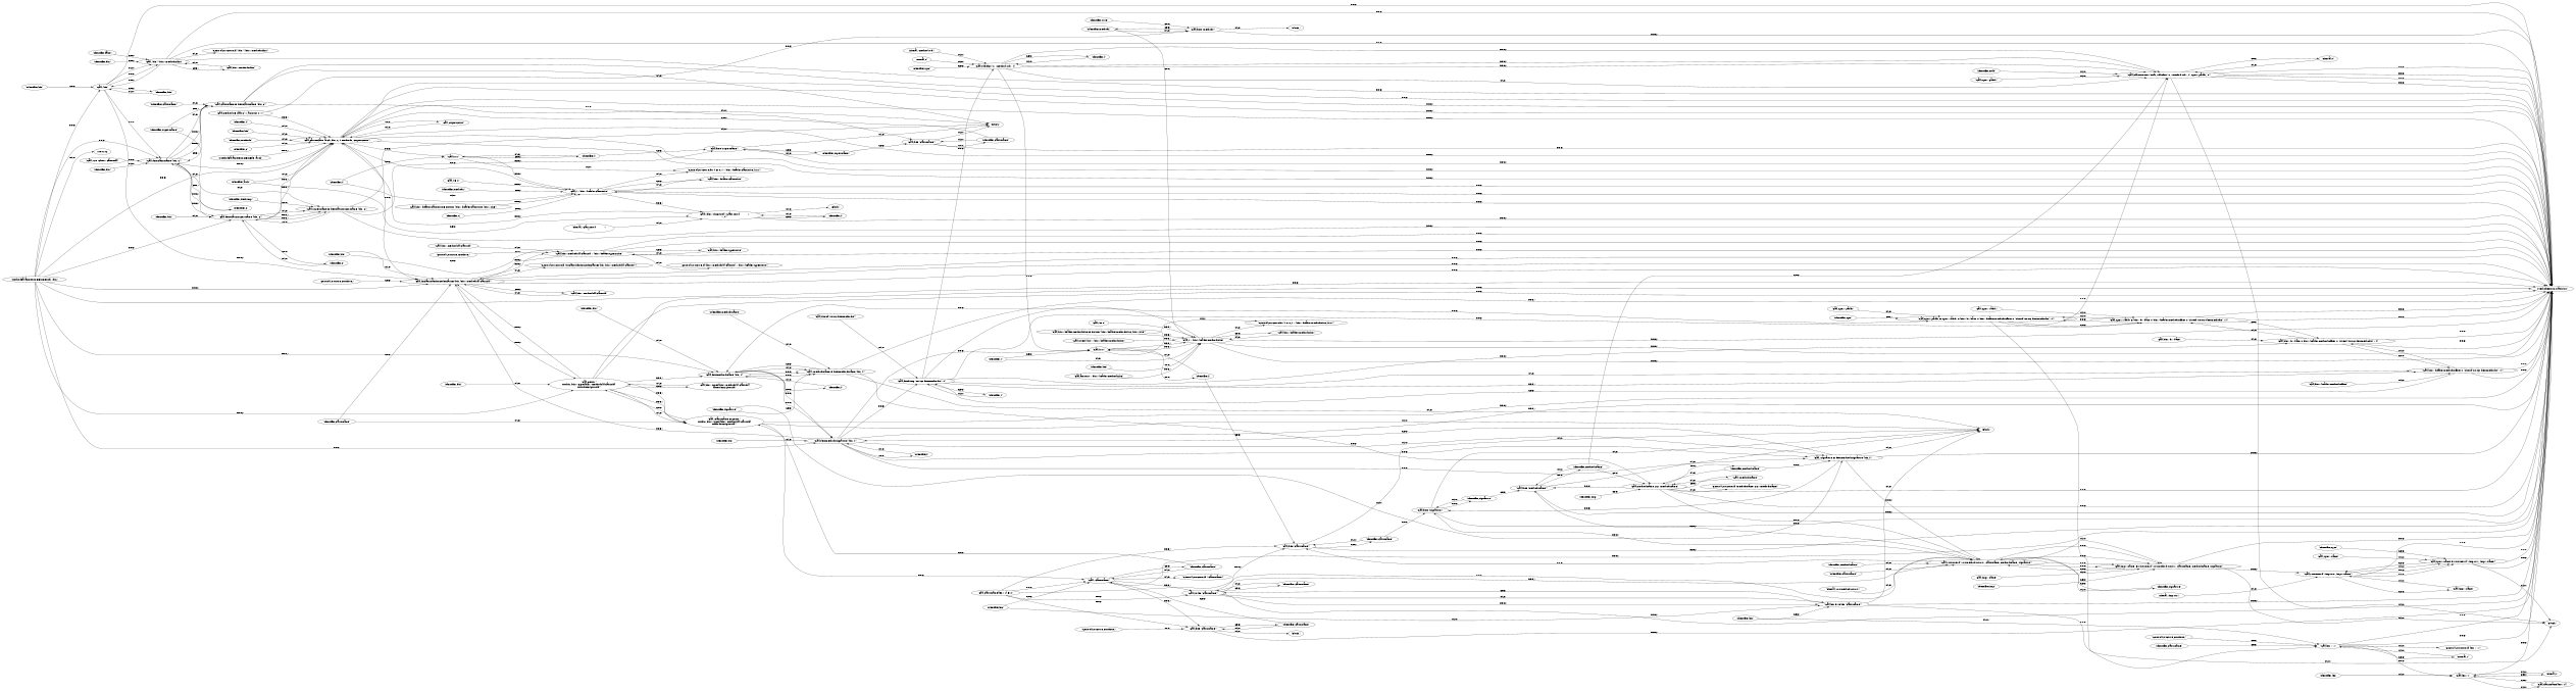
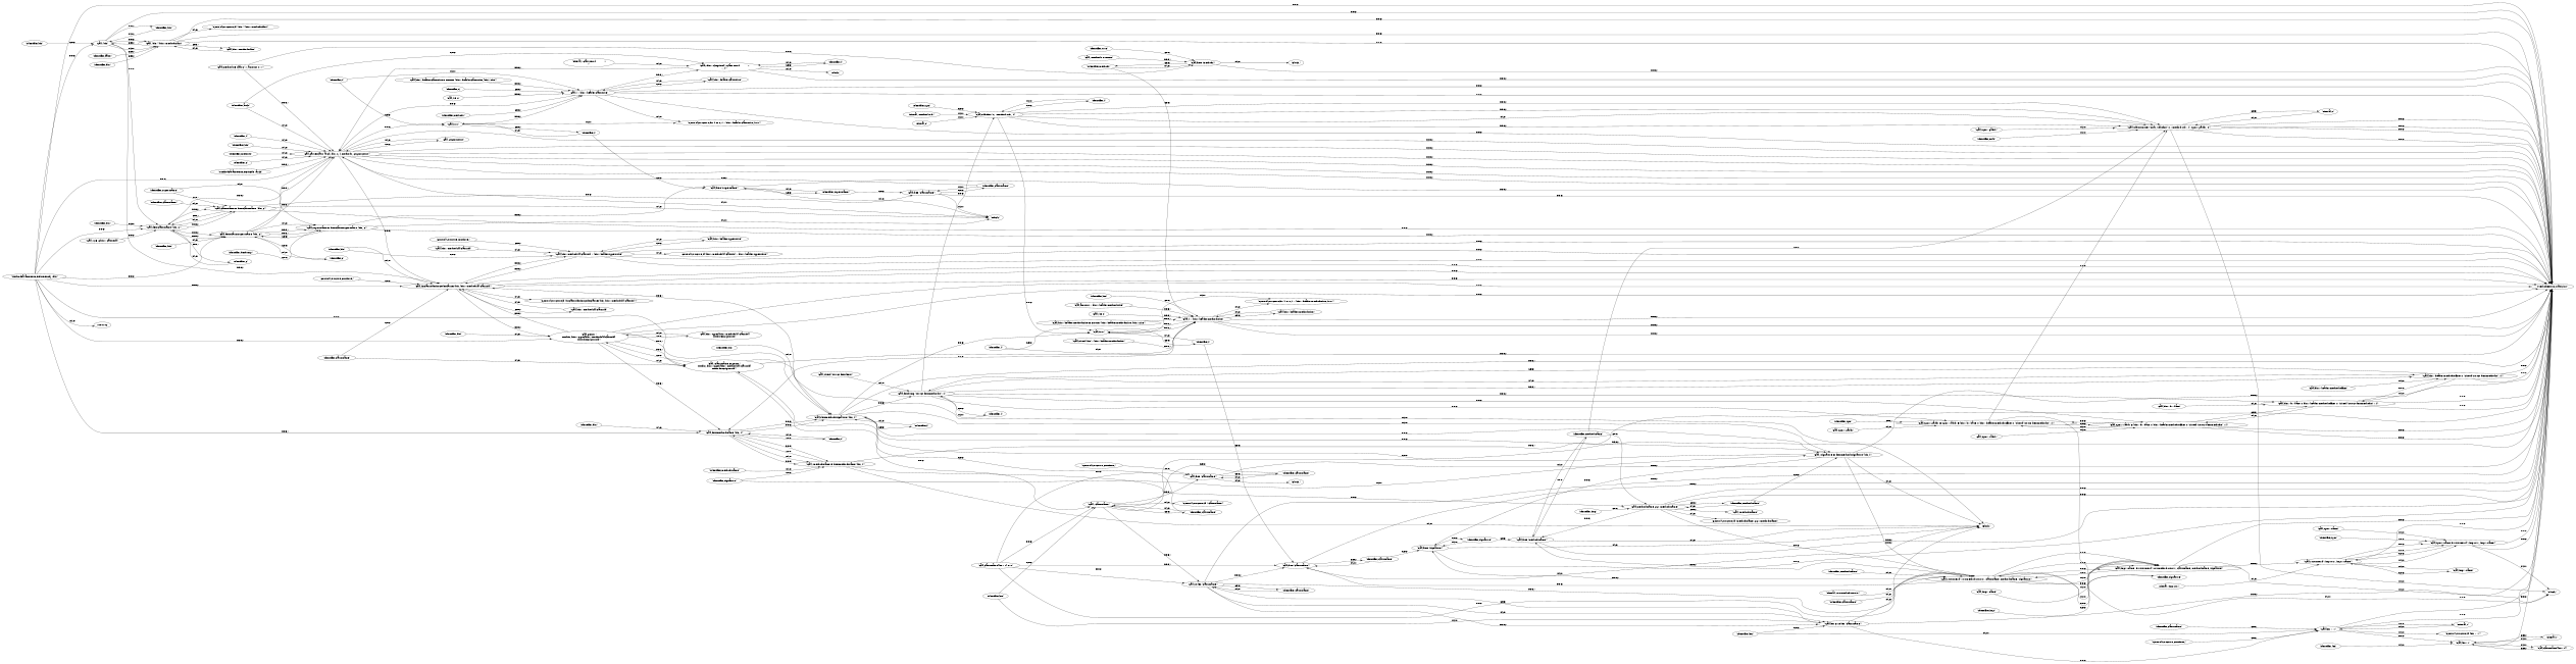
  digraph {
    rankdir=LR
    n1 [label="(Call,!bin)"]
    n2 [label="(Call,!bin || bin->methods_list)"]
    n3 [label="(Call,dex_class_name (bin, c))"]
    n4 [label="(Call,is_class_idx_in_code_classes(bin, bin->methods[i].class_id))"]
    n5 [label="(Identifier,bin)"]
    n6 [label="(MethodReturn,static int)"]
    n7 [label="(ControlStructure,if (!bin || bin->methods_list))"]
    n8 [label="(Call,bin->methods_list)"]
    n9 [label="(Call,dex_class_super_name (bin, c))"]
    n10 [label="(Call,class_name = dex_class_name (bin, c))"]
    n11 [label="(Identifier,c)"]
    n12 [label="(Call,getstr (\n\t\t\t\tbin, bin->types[bin->methods[i].class_id]\n\t\t\t\t\t\t.descriptor_id))"]
    n13 [label="(Call,bin->methods[i].class_id > bin->header.types_size)"]
    n14 [label="(Call,bin->methods[i].class_id)"]
    n15 [label="(ControlStructure,if (is_class_idx_in_code_classes(bin, bin->methods[i].class_id)))"]
    n16 [label="(MethodParameterIn,RBinDexObj *bin)"]
    n17 [label="(Call,parse_class (arch, bin, c, i, methods, &sym_count))"]
    n18 [label="(Call,dex_method_name (bin, i))"]
    n19 [label="(Call,dex_method_signature (bin, i))"]
    1000102
    n21 [label="(Call,super_name = dex_class_super_name (bin, c))"]
    n22 [label="(Identifier,c)"]
    n23 [label="(Block,)"]
    n24 [label="(Call,i++)"]
    n25 [label="(Call,&sym_count)"]
    n26 [label="(Call,*class_name = getstr (\n\t\t\t\tbin, bin->types[bin->methods[i].class_id]\n\t\t\t\t\t\t.descriptor_id))"]
    n27 [label="(Call,bin->types[bin->methods[i].class_id]\n\t\t\t\t\t\t.descriptor_id)"]
    n28 [label="(Call,*method_name = dex_method_name (bin, i))"]
    n29 [label="(Identifier,i)"]
    n30 [label="(Call,i++)"]
    n31 [label="(Call,*signature = dex_method_signature (bin, i))"]
    n32 [label="(Call,dexdump (struct dex_method_t) * i)"]
    n33 [label="(Identifier,i)"]
    n34 [label="(Call,free (class_name))"]
    n35 [label="(Identifier,class_name)"]
    n36 [label="(Call,free (super_name))"]
    n37 [label="(Identifier,super_name)"]
    n38 [label="(Call,i < bin->header.class_size)"]
    n39 [label="(Identifier,i)"]
    n40 [label="(ControlStructure,for (i = 0; i < bin->header.class_size; i++))"]
    n41 [label="(Call,free (methods))"]
    n42 [label="(Identifier,methods)"]
    n43 [label="(Block,)"]
    n44 [label="(Call,rbin->cb_printf (\"Class #%d            -\n\", i))"]
    n45 [label="(Call,bin->header.class_size)"]
    n46 [label="(Block,)"]
    n47 [label="(Identifier,i)"]
    n48 [label="(Call,bin->header.types_size)"]
    n49 [label="(ControlStructure,if (bin->methods[i].class_id > bin->header.types_size))"]
    n50 [label="(Call,!class_name)"]
    n51 [label="(Block,)"]
    n52 [label="(Call,free (class_name))"]
    n53 [label="(Call,strlen (class_name))"]
    n54 [label="(Identifier,class_name)"]
    n55 [label="(ControlStructure,if (!class_name))"]
    n56 [label="(Identifier,class_name)"]
    n57 [label="(Block,)"]
    n58 [label="(Call,len = strlen (class_name))"]
    n59 [label="(Call,r_str_newf (\"%s.method.%s%s\", class_name, method_name, signature))"]
    n60 [label="(Call,free (class_name))"]
    n61 [label="(Identifier,class_name)"]
    n62 [label="(Call,len < 1)"]
    n63 [label="(Call,imp->name  = r_str_newf (\"%s.method.%s%s\", class_name, method_name, signature))"]
    n64 [label="(Call,free (method_name))"]
    n65 [label="(Call,free (signature))"]
    n66 [label="(Identifier,signature)"]
    n67 [label="(Identifier,class_name)"]
    n68 [label="(Call,len - 1)"]
    n69 [label="(Literal,1)"]
    n70 [label="(ControlStructure,if (len < 1))"]
    n71 [label="(Call,class_name[len - 1])"]
    n72 [label="(Literal,1)"]
    n73 [label="(Call,r_str_newf (\"imp.%s\", imp->name))"]
    n74 [label="(Block,)"]
    n75 [label="(Identifier,method_name)"]
    n76 [label="(Identifier,signature)"]
    n77 [label="(Call,sym->name = r_str_newf (\"imp.%s\", imp->name))"]
    n78 [label="(Call,imp->name)"]
    n79 [label="(Call,method_name && *method_name)"]
    n80 [label="(Call,sdb_num_set (mdb, sdb_fmt (0, \"method.%d\", i), sym->paddr, 0))"]
    n81 [label="(Identifier,method_name)"]
    n82 [label="(ControlStructure,if (method_name && *method_name))"]
    n83 [label="(Call,*method_name)"]
    n84 [label="(Call,i < bin->header.method_size)"]
    n85 [label="(Identifier,i)"]
    n86 [label="(ControlStructure,for (i = 0; i < bin->header.method_size; i++))"]
    n87 [label="(Call,sym->paddr = sym->vaddr = bin->b->base + bin->header.method_offset + (sizeof (struct dex_method_t) * i))"]
    n88 [label="(Call,sym->vaddr = bin->b->base + bin->header.method_offset + (sizeof (struct dex_method_t) * i))"]
    n89 [label="(Call,bin->b->base + bin->header.method_offset + (sizeof (struct dex_method_t) * i))"]
    n90 [label="(Call,bin->header.method_offset + (sizeof (struct dex_method_t) * i))"]
    n91 [label="(Call,sdb_fmt (0, \"method.%d\", i))"]
    n92 [label="(Identifier,i)"]
    n93 [label="(Call,bin->header.method_size)"]
    n94 [label="(Identifier,i)"]
    n95 [label="(Literal,0)"]
    n96 [label="(Identifier,bin)"]
    n97 [label="(Identifier,bin)"]
    n98 [label="(Call,bin->methods[i].class_id)"]
    n99 [label="(Identifier,class_name)"]
    n100 [label="(Identifier,len)"]
    n101 [label="(Call,bin->header.method_offset)"]
    n102 [label="(Call,i = 0)"]
-   n103 [label="(Call,sizeof (struct dex_method_t))"]
+   n103 [label="(Call,sizeof (struct dex_len_t))"]
    n104 [label="(Literal,\"method.%d\")"]
    n105 [label="(Call,*c = &bin->classes[i])"]
    n106 [label="(Identifier,sym)"]
    n107 [label="(Call,bin->header.method_size = R_MIN (bin->header.method_size, bin->size))"]
    n108 [label="(Identifier,signature)"]
    n109 [label="(Identifier,class_name)"]
    n110 [label="(Literal,\"%s.method.%s%s\")"]
    n111 [label="(Identifier,imp)"]
    n112 [label="(Identifier,c)"]
    n113 [label="(Call,sizeof (int) * bin->header.method_size)"]
    n114 [label="(Identifier,mdb)"]
    n115 [label="(Literal,\"imp.%s\")"]
    n116 [label="(Identifier,bin)"]
    n117 [label="(Call,imp->name)"]
    n118 [label="(Call,sym->paddr)"]
    n119 [label="(Literal,0)"]
    n120 [label="(Identifier,dexdump)"]
    n121 [label="(MethodParameterIn,RBinFile *arch)"]
    n122 [label="(Call,sym->vaddr)"]
    n123 [label="(Call,bin->b->base)"]
    n124 [label="(Identifier,true)"]
    n125 [label="(Identifier,bin)"]
    n126 [label="(Identifier,i)"]
    n127 [label="(ControlStructure,continue;)"]
    n128 [label="(Identifier,bin)"]
    n129 [label="(Identifier,false)"]
    n130 [label="(Call,bin->header.class_size = R_MIN (bin->header.class_size, bin->size))"]
    n131 [label="(Identifier,method_name)"]
    n132 [label="(Identifier,class_name)"]
    n133 [label="(Identifier,len)"]
    n134 [label="(Identifier,sym)"]
    n135 [label="(Call,class_name[len - 1] = 0)"]
    n136 [label="(Identifier,bin)"]
+   n137 [label="(Call,*methods = NULL)"]
    n138 [label="(Identifier,i)"]
    n139 [label="(Identifier,c)"]
    n140 [label="(Identifier,bin)"]
    n141 [label="(Call,methods = calloc (1, amount + 1))"]
    n142 [label="(Identifier,len)"]
    n143 [label="(Identifier,bin)"]
    n144 [label="(ControlStructure,continue;)"]
    n145 [label="(Identifier,class_name)"]
    n146 [label="(ControlStructure,continue;)"]
    n147 [label="(Identifier,i)"]
    n148 [label="(Literal,\"Class #%d            -\n\")"]
    n149 [label="(Call,amount < bin->header.method_size)"]
    n150 [label="(ControlStructure,continue;)"]
    n151 [label="(Identifier,methods)"]
    n152 [label="(Identifier,methods)"]
    n153 [label="(Identifier,sym)"]
    n154 [label="(Call,sym->name)"]
    n155 [label="(Identifier,imp)"]
    n156 [label="(Identifier,len)"]
    n157 [label="(Call,sym->paddr)"]
    n158 [label="(Identifier,super_name)"]
    n159 [label="(Identifier,method_name)"]
    n160 [label="(Identifier,bin)"]
    n161 [label="(Identifier,arch)"]
    n162 [label="(Call,i = 0)"]
    n1 -> n2 [label="AST: "]
    n1 -> n2 [label="DDG: "]
    n1 -> n3 [label="DDG: "]
    n1 -> n4 [label="DDG: "]
    n1 -> n5 [label="CFG: "]
    n1 -> n6 [label="DDG: "]
    n2 -> n1 [label="CFG: "]
    n2 -> n6 [label="DDG: "]
    n2 -> n6 [label="DDG: "]
    n2 -> n6 [label="DDG: "]
    n2 -> n7 [label="AST: "]
    n2 -> n8 [label="CFG: "]
    n3 -> n9 [label="DDG: "]
    n3 -> n9 [label="DDG: "]
    n3 -> n10 [label="AST: "]
    n3 -> n10 [label="DDG: "]
    n3 -> n10 [label="DDG: "]
    n3 -> n11 [label="CFG: "]
    n4 -> n6 [label="DDG: "]
    n4 -> n6 [label="DDG: "]
    n4 -> n6 [label="DDG: "]
    n4 -> n12 [label="DDG: "]
    n4 -> n13 [label="DDG: "]
    n4 -> n14 [label="CFG: "]
    n4 -> n15 [label="AST: "]
    n5 -> n1 [label="AST: "]
    n8 -> n2 [label="AST: "]
    n9 -> n17 [label="DDG: "]
    n9 -> n17 [label="DDG: "]
    n9 -> n21 [label="AST: "]
    n9 -> n21 [label="DDG: "]
    n9 -> n21 [label="DDG: "]
    n9 -> n22 [label="CFG: "]
    n10 -> n3 [label="CFG: "]
    n10 -> n6 [label="DDG: "]
    n10 -> n23 [label="AST: "]
    n10 -> n34 [label="DDG: "]
    n11 -> n3 [label="AST: "]
    n12 -> n4 [label="DDG: "]
    n12 -> n6 [label="DDG: "]
    n12 -> n6 [label="DDG: "]
    n12 -> n18 [label="DDG: "]
    n12 -> n26 [label="AST: "]
    n12 -> n26 [label="DDG: "]
    n12 -> n26 [label="DDG: "]
    n12 -> n27 [label="CFG: "]
    n13 -> n4 [label="DDG: "]
    n13 -> n6 [label="DDG: "]
    n13 -> n6 [label="DDG: "]
    n13 -> n6 [label="DDG: "]
    n13 -> n48 [label="CFG: "]
    n13 -> n49 [label="AST: "]
    n14 -> n4 [label="AST: "]
    n16 -> n1 [label="DDG: "]
    n16 -> n3 [label="DDG: "]
    n16 -> n4 [label="DDG: "]
    n16 -> n6 [label="DDG: "]
    n16 -> n9 [label="DDG: "]
    n16 -> n12 [label="DDG: "]
    n16 -> n17 [label="DDG: "]
    n16 -> n18 [label="DDG: "]
    n16 -> n19 [label="DDG: "]
    n16 -> 1000102 [label="AST: "]
    n17 -> n3 [label="DDG: "]
    n17 -> n4 [label="DDG: "]
    n17 -> n6 [label="DDG: "]
    n17 -> n6 [label="DDG: "]
    n17 -> n6 [label="DDG: "]
    n17 -> n6 [label="DDG: "]
    n17 -> n6 [label="DDG: "]
    n17 -> n6 [label="DDG: "]
    n17 -> n23 [label="AST: "]
    n17 -> n24 [label="DDG: "]
    n17 -> n25 [label="CFG: "]
    n18 -> n19 [label="DDG: "]
    n18 -> n19 [label="DDG: "]
    n18 -> n28 [label="AST: "]
    n18 -> n28 [label="DDG: "]
    n18 -> n28 [label="DDG: "]
    n18 -> n29 [label="CFG: "]
    n19 -> n4 [label="DDG: "]
    n19 -> n6 [label="DDG: "]
    n19 -> n30 [label="DDG: "]
    n19 -> n31 [label="AST: "]
    n19 -> n31 [label="DDG: "]
    n19 -> n31 [label="DDG: "]
    n19 -> n32 [label="DDG: "]
    n19 -> n33 [label="CFG: "]
    n21 -> n6 [label="DDG: "]
    n21 -> n9 [label="CFG: "]
    n21 -> n23 [label="AST: "]
    n21 -> n36 [label="DDG: "]
    n22 -> n9 [label="AST: "]
    n24 -> n38 [label="DDG: "]
    n24 -> n39 [label="CFG: "]
    n24 -> n40 [label="AST: "]
    n25 -> n17 [label="AST: "]
    n26 -> n6 [label="DDG: "]
    n26 -> n12 [label="CFG: "]
    n26 -> n50 [label="DDG: "]
    n26 -> n51 [label="AST: "]
    n27 -> n12 [label="AST: "]
    n28 -> n6 [label="DDG: "]
    n28 -> n18 [label="CFG: "]
    n28 -> n51 [label="AST: "]
    n28 -> n79 [label="DDG: "]
    n29 -> n18 [label="AST: "]
    n30 -> n84 [label="DDG: "]
    n30 -> n85 [label="CFG: "]
    n30 -> n86 [label="AST: "]
    n31 -> n6 [label="DDG: "]
    n31 -> n19 [label="CFG: "]
    n31 -> n51 [label="AST: "]
    n31 -> n59 [label="DDG: "]
    n31 -> n65 [label="DDG: "]
    n32 -> n87 [label="DDG: "]
    n32 -> n88 [label="DDG: "]
    n32 -> n89 [label="DDG: "]
    n32 -> n90 [label="AST: "]
    n32 -> n90 [label="DDG: "]
    n32 -> n91 [label="DDG: "]
    n32 -> n92 [label="CFG: "]
    n33 -> n19 [label="AST: "]
    n34 -> n6 [label="DDG: "]
    n34 -> n23 [label="AST: "]
    n34 -> n35 [label="CFG: "]
    n35 -> n17 [label="CFG: "]
    n35 -> n34 [label="AST: "]
    n36 -> n6 [label="DDG: "]
    n36 -> n23 [label="AST: "]
    n36 -> n37 [label="CFG: "]
    n37 -> n34 [label="CFG: "]
    n37 -> n36 [label="AST: "]
    n38 -> n6 [label="DDG: "]
    n38 -> n6 [label="DDG: "]
    n38 -> n6 [label="DDG: "]
    n38 -> n17 [label="DDG: "]
    n38 -> n40 [label="AST: "]
    n38 -> n44 [label="DDG: "]
    n38 -> n45 [label="CFG: "]
    n39 -> n24 [label="AST: "]
    n39 -> n36 [label="CFG: "]
    n41 -> n6 [label="DDG: "]
    n41 -> n42 [label="CFG: "]
    n41 -> n43 [label="AST: "]
    n42 -> n41 [label="AST: "]
    n42 -> n84 [label="CFG: "]
    n44 -> n6 [label="DDG: "]
    n44 -> n17 [label="DDG: "]
    n44 -> n46 [label="AST: "]
    n44 -> n47 [label="CFG: "]
    n45 -> n38 [label="AST: "]
    n47 -> n44 [label="AST: "]
    n48 -> n13 [label="AST: "]
    n50 -> n6 [label="DDG: "]
    n50 -> n52 [label="DDG: "]
    n50 -> n53 [label="DDG: "]
    n50 -> n54 [label="CFG: "]
    n50 -> n55 [label="AST: "]
    n52 -> n6 [label="DDG: "]
    n52 -> n56 [label="CFG: "]
    n52 -> n57 [label="AST: "]
    n53 -> n6 [label="DDG: "]
    n53 -> n58 [label="AST: "]
    n53 -> n58 [label="DDG: "]
    n53 -> n59 [label="DDG: "]
    n53 -> n60 [label="DDG: "]
    n53 -> n61 [label="CFG: "]
    n54 -> n26 [label="CFG: "]
    n54 -> n50 [label="AST: "]
    n56 -> n50 [label="CFG: "]
    n56 -> n52 [label="AST: "]
    n58 -> n6 [label="DDG: "]
    n58 -> n51 [label="AST: "]
    n58 -> n53 [label="CFG: "]
    n58 -> n62 [label="DDG: "]
    n59 -> n60 [label="DDG: "]
    n59 -> n63 [label="AST: "]
    n59 -> n63 [label="DDG: "]
    n59 -> n63 [label="DDG: "]
    n59 -> n63 [label="DDG: "]
    n59 -> n63 [label="DDG: "]
    n59 -> n64 [label="DDG: "]
    n59 -> n65 [label="DDG: "]
    n59 -> n66 [label="CFG: "]
    n60 -> n6 [label="DDG: "]
    n60 -> n51 [label="AST: "]
    n60 -> n67 [label="CFG: "]
    n61 -> n53 [label="AST: "]
    n62 -> n6 [label="DDG: "]
    n62 -> n6 [label="DDG: "]
    n62 -> n68 [label="DDG: "]
    n62 -> n69 [label="CFG: "]
    n62 -> n70 [label="AST: "]
    n63 -> n6 [label="DDG: "]
    n63 -> n59 [label="CFG: "]
    n63 -> n73 [label="DDG: "]
    n63 -> n74 [label="AST: "]
    n64 -> n6 [label="DDG: "]
    n64 -> n51 [label="AST: "]
    n64 -> n75 [label="CFG: "]
    n65 -> n6 [label="DDG: "]
    n65 -> n51 [label="AST: "]
    n65 -> n76 [label="CFG: "]
    n66 -> n59 [label="AST: "]
    n67 -> n60 [label="AST: "]
    n67 -> n65 [label="CFG: "]
    n68 -> n6 [label="DDG: "]
    n68 -> n71 [label="AST: "]
    n68 -> n72 [label="CFG: "]
    n69 -> n62 [label="AST: "]
    n71 -> n68 [label="CFG: "]
    n72 -> n68 [label="AST: "]
    n73 -> n6 [label="DDG: "]
    n73 -> n77 [label="AST: "]
    n73 -> n77 [label="DDG: "]
    n73 -> n77 [label="DDG: "]
    n73 -> n78 [label="CFG: "]
    n75 -> n64 [label="AST: "]
    n75 -> n79 [label="CFG: "]
    n75 -> n80 [label="CFG: "]
    n76 -> n64 [label="CFG: "]
    n76 -> n65 [label="AST: "]
    n77 -> n6 [label="DDG: "]
    n77 -> n6 [label="DDG: "]
    n77 -> n73 [label="CFG: "]
    n77 -> n74 [label="AST: "]
    n78 -> n73 [label="AST: "]
    n79 -> n6 [label="DDG: "]
    n79 -> n6 [label="DDG: "]
    n79 -> n59 [label="DDG: "]
    n79 -> n64 [label="DDG: "]
    n79 -> n81 [label="CFG: "]
    n79 -> n82 [label="AST: "]
    n79 -> n83 [label="CFG: "]
    n80 -> n6 [label="DDG: "]
    n80 -> n6 [label="DDG: "]
    n80 -> n6 [label="DDG: "]
    n80 -> n6 [label="DDG: "]
    n80 -> n74 [label="AST: "]
    n80 -> n95 [label="CFG: "]
    n81 -> n31 [label="CFG: "]
    n81 -> n79 [label="AST: "]
-   n83 -> n79 [label="AST: "]
    n84 -> n6 [label="DDG: "]
    n84 -> n6 [label="DDG: "]
    n84 -> n6 [label="DDG: "]
    n84 -> n18 [label="DDG: "]
    n84 -> n30 [label="DDG: "]
    n84 -> n86 [label="AST: "]
    n84 -> n93 [label="CFG: "]
    n85 -> n30 [label="AST: "]
    n85 -> n60 [label="CFG: "]
    n87 -> n74 [label="AST: "]
    n87 -> n80 [label="DDG: "]
    n87 -> n88 [label="CFG: "]
    n88 -> n6 [label="DDG: "]
    n88 -> n6 [label="DDG: "]
    n88 -> n87 [label="AST: "]
    n88 -> n87 [label="DDG: "]
    n88 -> n89 [label="CFG: "]
    n89 -> n6 [label="DDG: "]
    n89 -> n6 [label="DDG: "]
    n89 -> n88 [label="AST: "]
    n89 -> n90 [label="CFG: "]
    n90 -> n6 [label="DDG: "]
    n90 -> n6 [label="DDG: "]
    n90 -> n32 [label="CFG: "]
    n90 -> n89 [label="AST: "]
    n91 -> n30 [label="DDG: "]
    n91 -> n80 [label="AST: "]
    n91 -> n80 [label="DDG: "]
    n91 -> n80 [label="DDG: "]
    n91 -> n80 [label="DDG: "]
    n91 -> n94 [label="CFG: "]
    n92 -> n32 [label="AST: "]
    n93 -> n84 [label="AST: "]
    n94 -> n91 [label="AST: "]
    n95 -> n80 [label="AST: "]
    n96 -> n4 [label="AST: "]
    n96 -> n13 [label="CFG: "]
    n97 -> n3 [label="AST: "]
    n98 -> n13 [label="AST: "]
    n99 -> n59 [label="AST: "]
    n100 -> n58 [label="CFG: "]
    n100 -> n62 [label="AST: "]
    n101 -> n90 [label="AST: "]
    n102 -> n84 [label="DDG: "]
    n103 -> n32 [label="AST: "]
    n104 -> n91 [label="AST: "]
    n105 -> n3 [label="DDG: "]
    n106 -> n87 [label="CFG: "]
    n107 -> n84 [label="DDG: "]
    n108 -> n28 [label="CFG: "]
    n108 -> n31 [label="AST: "]
    n109 -> n10 [label="AST: "]
    n110 -> n59 [label="AST: "]
    n111 -> n79 [label="CFG: "]
    n112 -> n17 [label="AST: "]
    n113 -> n84 [label="DDG: "]
    n114 -> n80 [label="AST: "]
    n115 -> n73 [label="AST: "]
    n116 -> n1 [label="CFG: "]
    n117 -> n63 [label="AST: "]
    n118 -> n87 [label="AST: "]
    n119 -> n91 [label="AST: "]
    n120 -> n21 [label="CFG: "]
    n121 -> n17 [label="DDG: "]
    n122 -> n88 [label="AST: "]
    n123 -> n89 [label="AST: "]
    n124 -> n41 [label="CFG: "]
    n125 -> n18 [label="AST: "]
    n126 -> n17 [label="AST: "]
    n127 -> n4 [label="CFG: "]
    n128 -> n17 [label="AST: "]
    n129 -> n2 [label="CFG: "]
    n130 -> n38 [label="DDG: "]
    n131 -> n28 [label="AST: "]
    n132 -> n62 [label="CFG: "]
    n133 -> n50 [label="CFG: "]
    n133 -> n58 [label="AST: "]
    n134 -> n91 [label="CFG: "]
    n135 -> n50 [label="DDG: "]
    n135 -> n52 [label="DDG: "]
    n135 -> n53 [label="DDG: "]
    n135 -> n59 [label="DDG: "]
    n135 -> n60 [label="DDG: "]
    n136 -> n2 [label="CFG: "]
+   n137 -> n41 [label="DDG: "]
    n138 -> n30 [label="CFG: "]
    n138 -> n84 [label="AST: "]
    n139 -> n38 [label="CFG: "]
    n140 -> n12 [label="AST: "]
    n141 -> n17 [label="DDG: "]
    n141 -> n41 [label="DDG: "]
    n142 -> n84 [label="CFG: "]
    n143 -> n19 [label="AST: "]
    n144 -> n52 [label="CFG: "]
    n145 -> n4 [label="CFG: "]
    n145 -> n26 [label="AST: "]
    n146 -> n13 [label="CFG: "]
    n147 -> n24 [label="CFG: "]
    n147 -> n38 [label="AST: "]
    n148 -> n44 [label="AST: "]
    n149 -> n84 [label="DDG: "]
    n150 -> n62 [label="CFG: "]
    n151 -> n17 [label="AST: "]
    n152 -> n38 [label="CFG: "]
    n153 -> n77 [label="CFG: "]
    n154 -> n77 [label="AST: "]
    n155 -> n63 [label="CFG: "]
    n156 -> n68 [label="AST: "]
    n157 -> n80 [label="AST: "]
    n158 -> n10 [label="CFG: "]
    n158 -> n21 [label="AST: "]
    n159 -> n59 [label="AST: "]
    n160 -> n9 [label="AST: "]
    n161 -> n17 [label="AST: "]
    n161 -> n44 [label="CFG: "]
    n162 -> n38 [label="DDG: "]
  }
